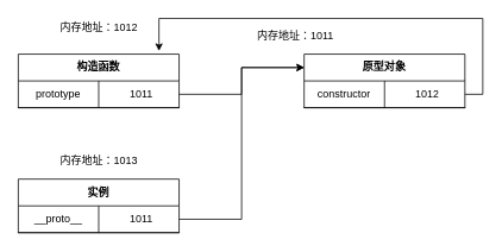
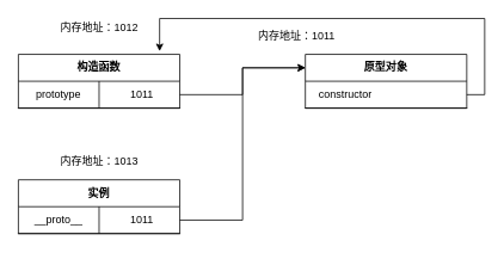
  <mxCell id="0" />
  <mxCell id="1" parent="0" />
  <mxCell id="2" value="原型对象" style="shape=table;html=1;whiteSpace=wrap;startSize=30;container=1;collapsible=0;childLayout=tableLayout;fixedRows=1;rowLines=0;fontStyle=1;align=center;" vertex="1" parent="1"><mxGeometry x="340" y="60" width="180" height="60" as="geometry" /></mxCell>
  <mxCell id="3" value="" style="shape=partialRectangle;html=1;whiteSpace=wrap;collapsible=0;dropTarget=0;pointerEvents=0;fillColor=none;top=0;left=0;bottom=1;right=0;points=[[0,0.5],[1,0.5]];portConstraint=eastwest;" vertex="1" parent="2"><mxGeometry y="30" width="180" height="30" as="geometry" /></mxCell>
  <mxCell id="4" value="constructor" style="shape=partialRectangle;html=1;whiteSpace=wrap;connectable=0;fillColor=none;top=0;left=0;bottom=0;right=0;overflow=hidden;" vertex="1" parent="3"><mxGeometry width="90" height="30" as="geometry" /></mxCell>
- <mxCell id="5" value="1012" style="shape=partialRectangle;html=1;whiteSpace=wrap;connectable=0;fillColor=none;top=0;left=0;bottom=0;right=0;align=center;spacingLeft=6;overflow=hidden;" vertex="1" parent="3"><mxGeometry x="90" width="90" height="30" as="geometry" /></mxCell>
  <mxCell id="6" value="构造函数" style="shape=table;html=1;whiteSpace=wrap;startSize=30;container=1;collapsible=0;childLayout=tableLayout;fixedRows=1;rowLines=0;fontStyle=1;align=center;" vertex="1" parent="1"><mxGeometry x="20" y="60" width="180" height="60" as="geometry" /></mxCell>
  <mxCell id="7" value="" style="shape=partialRectangle;html=1;whiteSpace=wrap;collapsible=0;dropTarget=0;pointerEvents=0;fillColor=none;top=0;left=0;bottom=1;right=0;points=[[0,0.5],[1,0.5]];portConstraint=eastwest;" vertex="1" parent="6"><mxGeometry y="30" width="180" height="30" as="geometry" /></mxCell>
  <mxCell id="8" value="prototype" style="shape=partialRectangle;html=1;whiteSpace=wrap;connectable=0;fillColor=none;top=0;left=0;bottom=0;right=0;overflow=hidden;" vertex="1" parent="7"><mxGeometry width="90" height="30" as="geometry" /></mxCell>
  <mxCell id="9" value="1011" style="shape=partialRectangle;html=1;whiteSpace=wrap;connectable=0;fillColor=none;top=0;left=0;bottom=0;right=0;align=center;spacingLeft=6;overflow=hidden;" vertex="1" parent="7"><mxGeometry x="90" width="90" height="30" as="geometry" /></mxCell>
  <mxCell id="10" value="实例" style="shape=table;html=1;whiteSpace=wrap;startSize=30;container=1;collapsible=0;childLayout=tableLayout;fixedRows=1;rowLines=0;fontStyle=1;align=center;" vertex="1" parent="1"><mxGeometry x="20" y="200" width="180" height="60" as="geometry" /></mxCell>
  <mxCell id="11" value="" style="shape=partialRectangle;html=1;whiteSpace=wrap;collapsible=0;dropTarget=0;pointerEvents=0;fillColor=none;top=0;left=0;bottom=1;right=0;points=[[0,0.5],[1,0.5]];portConstraint=eastwest;" vertex="1" parent="10"><mxGeometry y="30" width="180" height="30" as="geometry" /></mxCell>
  <mxCell id="12" value="__proto__" style="shape=partialRectangle;html=1;whiteSpace=wrap;connectable=0;fillColor=none;top=0;left=0;bottom=0;right=0;overflow=hidden;" vertex="1" parent="11"><mxGeometry width="90" height="30" as="geometry" /></mxCell>
  <mxCell id="13" value="1011" style="shape=partialRectangle;html=1;whiteSpace=wrap;connectable=0;fillColor=none;top=0;left=0;bottom=0;right=0;align=center;spacingLeft=6;overflow=hidden;" vertex="1" parent="11"><mxGeometry x="90" width="90" height="30" as="geometry" /></mxCell>
  <mxCell id="14" value="内存地址：1011" style="text;html=1;align=center;verticalAlign=middle;resizable=0;points=[];autosize=1;" vertex="1" parent="1"><mxGeometry x="280" y="30" width="100" height="20" as="geometry" /></mxCell>
  <mxCell id="15" value="内存地址：1012" style="text;html=1;align=center;verticalAlign=middle;resizable=0;points=[];autosize=1;" vertex="1" parent="1"><mxGeometry x="60" y="20" width="100" height="20" as="geometry" /></mxCell>
  <mxCell id="16" value="内存地址：1013" style="text;html=1;align=center;verticalAlign=middle;resizable=0;points=[];autosize=1;" vertex="1" parent="1"><mxGeometry x="60" y="170" width="100" height="20" as="geometry" /></mxCell>
  <mxCell id="17" style="edgeStyle=orthogonalEdgeStyle;rounded=0;orthogonalLoop=1;jettySize=auto;html=1;entryX=0;entryY=0.25;entryDx=0;entryDy=0;" edge="1" parent="1" source="7" target="2"><mxGeometry relative="1" as="geometry"><mxPoint x="230" y="105" as="targetPoint" /></mxGeometry></mxCell>
  <mxCell id="18" style="edgeStyle=orthogonalEdgeStyle;rounded=0;orthogonalLoop=1;jettySize=auto;html=1;entryX=0;entryY=0.25;entryDx=0;entryDy=0;" edge="1" parent="1" source="11" target="2"><mxGeometry relative="1" as="geometry"><mxPoint x="330" y="70" as="targetPoint" /><Array as="points"><mxPoint x="270" y="245" /><mxPoint x="270" y="75" /></Array></mxGeometry></mxCell>
  <mxCell id="19" style="edgeStyle=orthogonalEdgeStyle;rounded=0;orthogonalLoop=1;jettySize=auto;html=1;entryX=0.875;entryY=-0.058;entryDx=0;entryDy=0;entryPerimeter=0;" edge="1" parent="1" source="3" target="6"><mxGeometry relative="1" as="geometry"><mxPoint x="230" y="20" as="targetPoint" /><Array as="points"><mxPoint x="540" y="105" /><mxPoint x="540" y="20" /><mxPoint x="178" y="20" /></Array></mxGeometry></mxCell>
